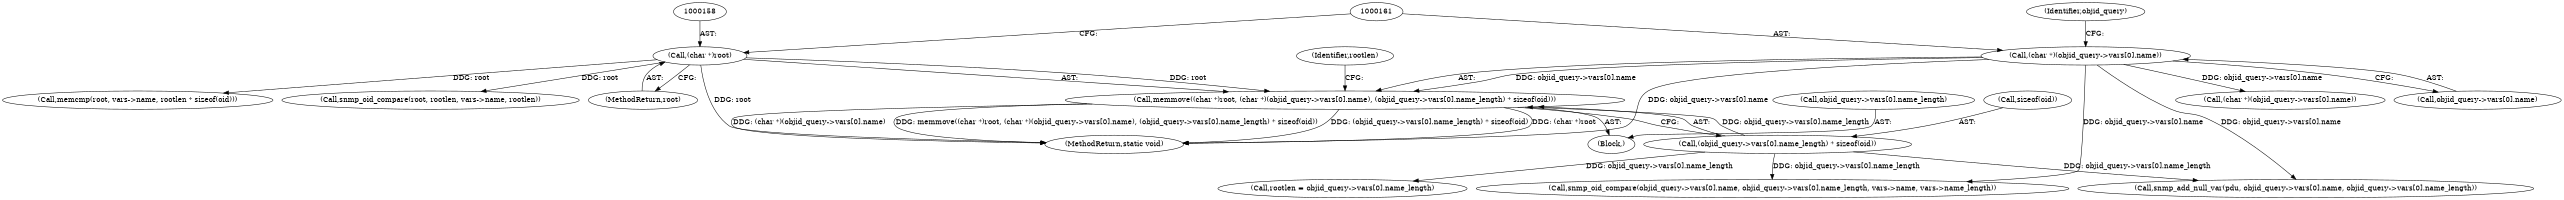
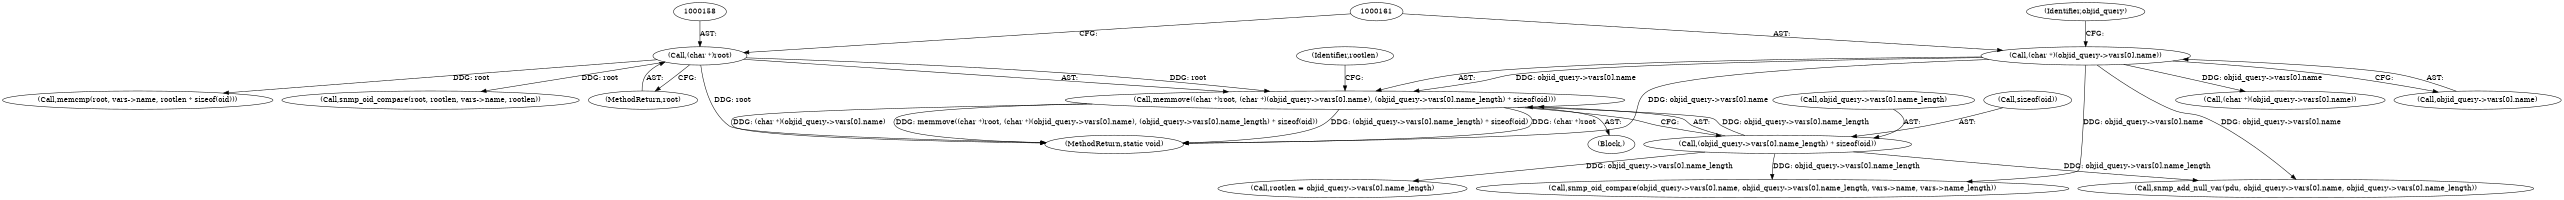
  digraph {
    n1 [label="(Call,memmove((char *)root, (char *)(objid_query->vars[0].name), (objid_query->vars[0].name_length) * sizeof(oid)))"]
    n2 [label="(Call,(objid_query->vars[0].name_length) * sizeof(oid))"]
    n3 [label="(Block,)"]
    n4 [label="(MethodReturn,static void)"]
    n5 [label="(Call,snmp_oid_compare(objid_query->vars[0].name, objid_query->vars[0].name_length, vars->name, vars->name_length))"]
    n6 [label="(Call,snmp_add_null_var(pdu, objid_query->vars[0].name, objid_query->vars[0].name_length))"]
    n7 [label="(Call,rootlen = objid_query->vars[0].name_length)"]
    n8 [label="(Call,(char *)root)"]
    n9 [label="(Call,memcmp(root, vars->name, rootlen * sizeof(oid)))"]
    n10 [label="(MethodReturn,root)"]
    n11 [label="(Call,snmp_oid_compare(root, rootlen, vars->name, rootlen))"]
    n12 [label="(Call,(char *)(objid_query->vars[0].name))"]
    n13 [label="(Call,(char *)(objid_query->vars[0].name))"]
    n14 [label="(Call,objid_query->vars[0].name)"]
    n15 [label="(Call,sizeof(oid))"]
    n16 [label="(Identifier,objid_query)"]
    n17 [label="(Call,objid_query->vars[0].name_length)"]
    n18 [label="(Identifier,rootlen)"]
    1000158
    1000161
    n1 -> n2 [label="CFG: "]
    n1 -> n3 [label="AST: "]
    n1 -> n4 [label="DDG: (objid_query->vars[0].name_length) * sizeof(oid)"]
    n1 -> n4 [label="DDG: (char *)root"]
    n1 -> n4 [label="DDG: (char *)(objid_query->vars[0].name)"]
    n1 -> n4 [label="DDG: memmove((char *)root, (char *)(objid_query->vars[0].name), (objid_query->vars[0].name_length) * sizeof(oid))"]
    n2 -> n1 [label="AST: "]
    n2 -> n1 [label="DDG: objid_query->vars[0].name_length"]
    n2 -> n5 [label="DDG: objid_query->vars[0].name_length"]
    n2 -> n6 [label="DDG: objid_query->vars[0].name_length"]
    n2 -> n7 [label="DDG: objid_query->vars[0].name_length"]
    n8 -> n1 [label="AST: "]
    n8 -> n1 [label="DDG: root"]
    n8 -> n4 [label="DDG: root"]
    n8 -> n9 [label="DDG: root"]
    n8 -> n10 [label="CFG: "]
    n8 -> n11 [label="DDG: root"]
    n10 -> n8 [label="AST: "]
    n12 -> n1 [label="AST: "]
    n12 -> n1 [label="DDG: objid_query->vars[0].name"]
    n12 -> n4 [label="DDG: objid_query->vars[0].name"]
    n12 -> n5 [label="DDG: objid_query->vars[0].name"]
    n12 -> n6 [label="DDG: objid_query->vars[0].name"]
    n12 -> n13 [label="DDG: objid_query->vars[0].name"]
    n12 -> n14 [label="CFG: "]
    n14 -> n12 [label="AST: "]
    n15 -> n2 [label="AST: "]
    n16 -> n12 [label="CFG: "]
-   n17 -> n3 [label="AST: "]
+   n17 -> n2 [label="AST: "]
    n18 -> n1 [label="CFG: "]
    1000158 -> n8 [label="AST: "]
    1000161 -> n8 [label="CFG: "]
    1000161 -> n12 [label="AST: "]
  }
